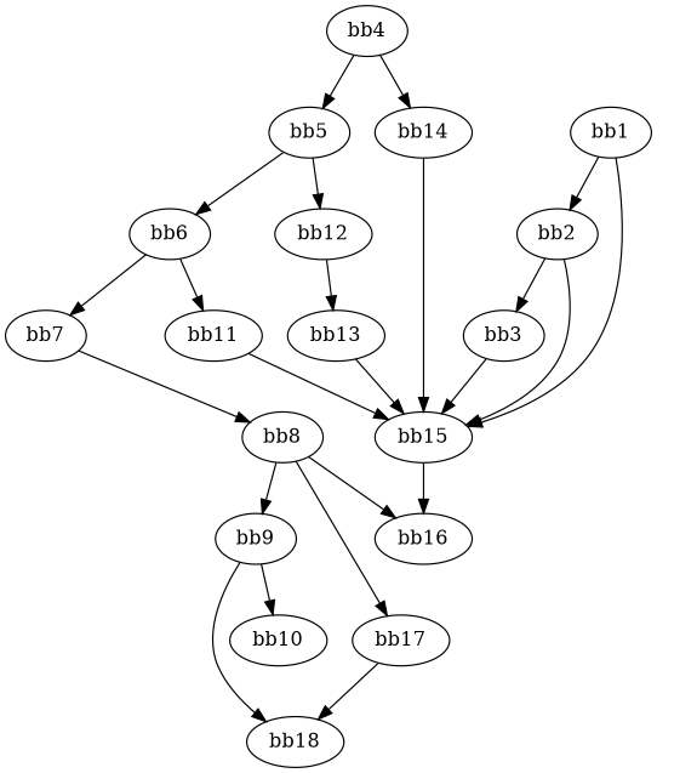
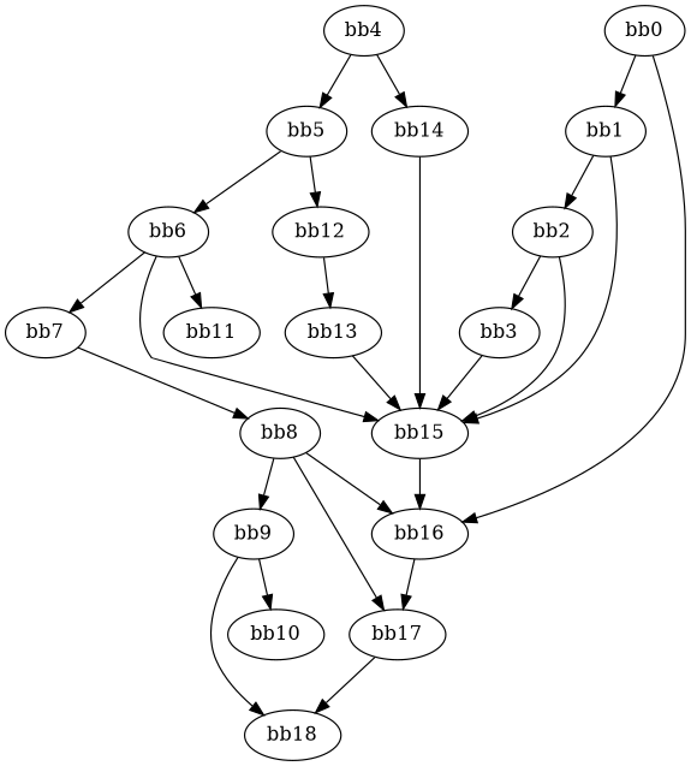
  digraph {
+   n1 [label="bb0\l"]
    n2 [label="bb1\l"]
    n3 [label="bb16\l"]
    n4 [label="bb2\l"]
    n5 [label="bb15\l"]
    n6 [label="bb17\l"]
    n7 [label="bb3\l"]
    n8 [label="bb4\l"]
    n9 [label="bb5\l"]
    n10 [label="bb14\l"]
    n11 [label="bb6\l"]
    n12 [label="bb12\l"]
    n13 [label="bb7\l"]
    n14 [label="bb11\l"]
    n15 [label="bb13\l"]
    n16 [label="bb8\l"]
    n17 [label="bb9\l"]
    n18 [label="bb10\l"]
    n19 [label="bb18\l"]
+   n1 -> n2
+   n1 -> n3
    n2 -> n4
    n2 -> n5
+   n3 -> n6
    n4 -> n5
    n4 -> n7
    n5 -> n3
    n6 -> n19
    n7 -> n5
    n8 -> n9
    n8 -> n10
    n9 -> n11
    n9 -> n12
    n10 -> n5
    n11 -> n13
    n11 -> n14
    n12 -> n15
    n13 -> n16
-   n14 -> n5
+   n11 -> n5
    n15 -> n5
    n16 -> n3
    n16 -> n6
    n16 -> n17
    n17 -> n18
    n17 -> n19
  }
